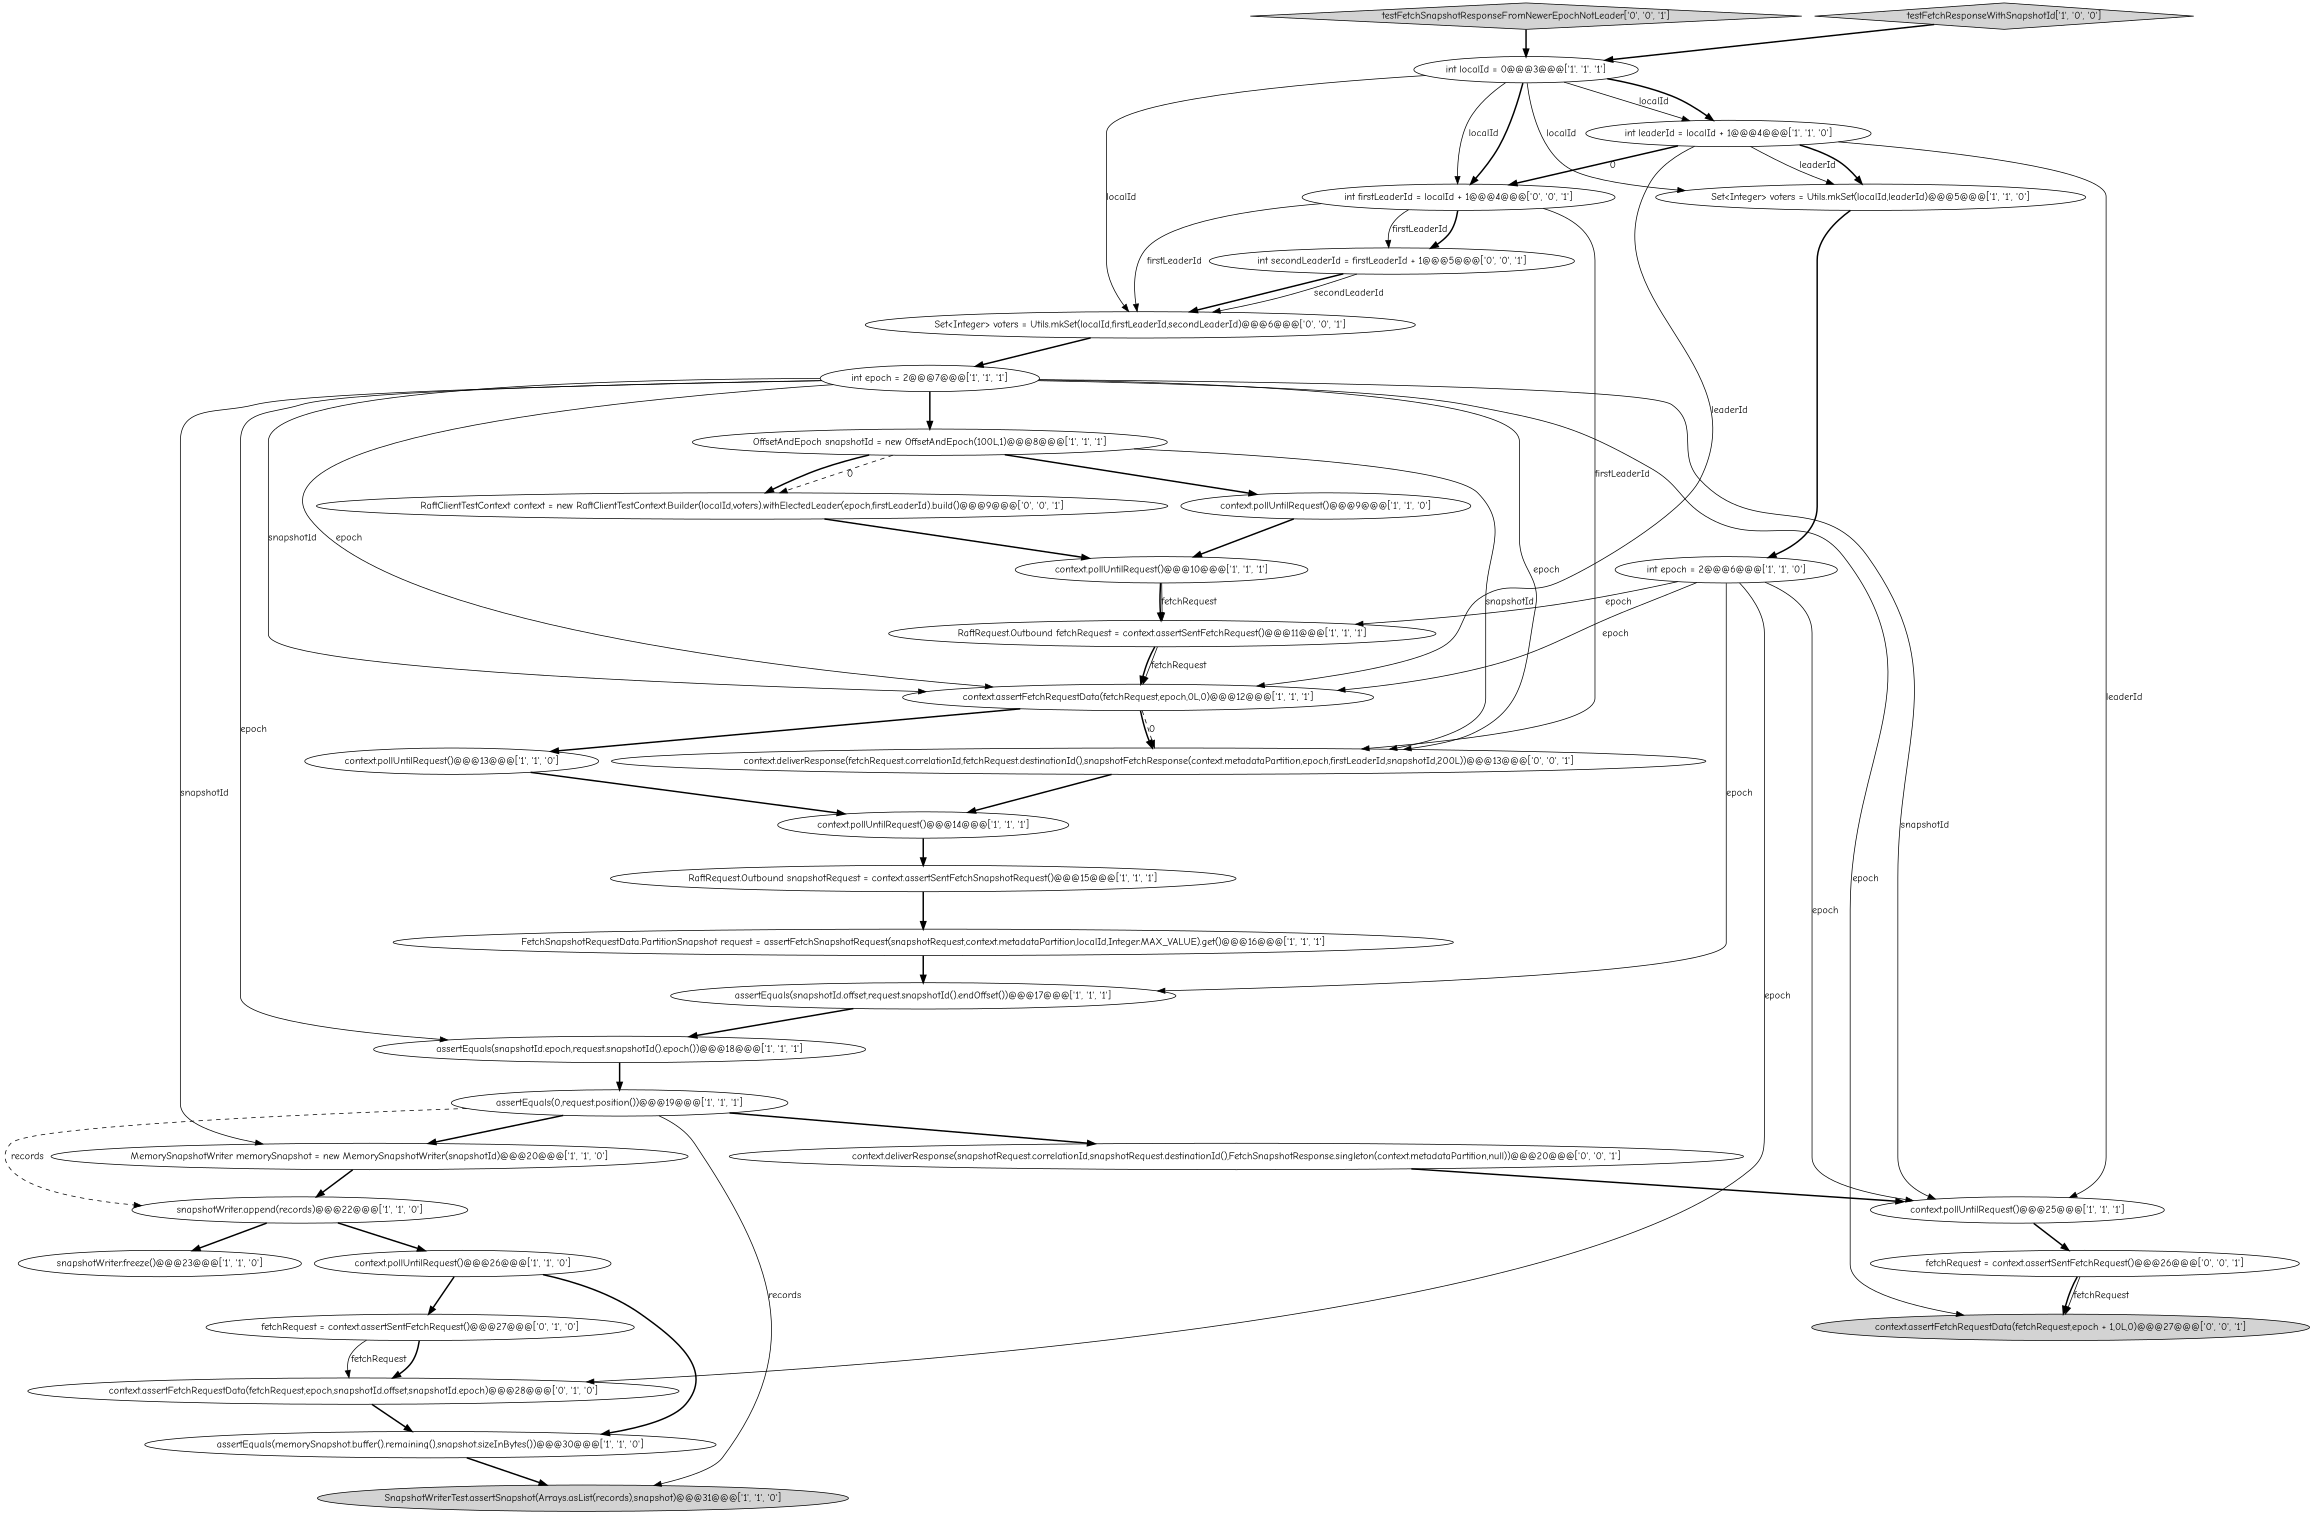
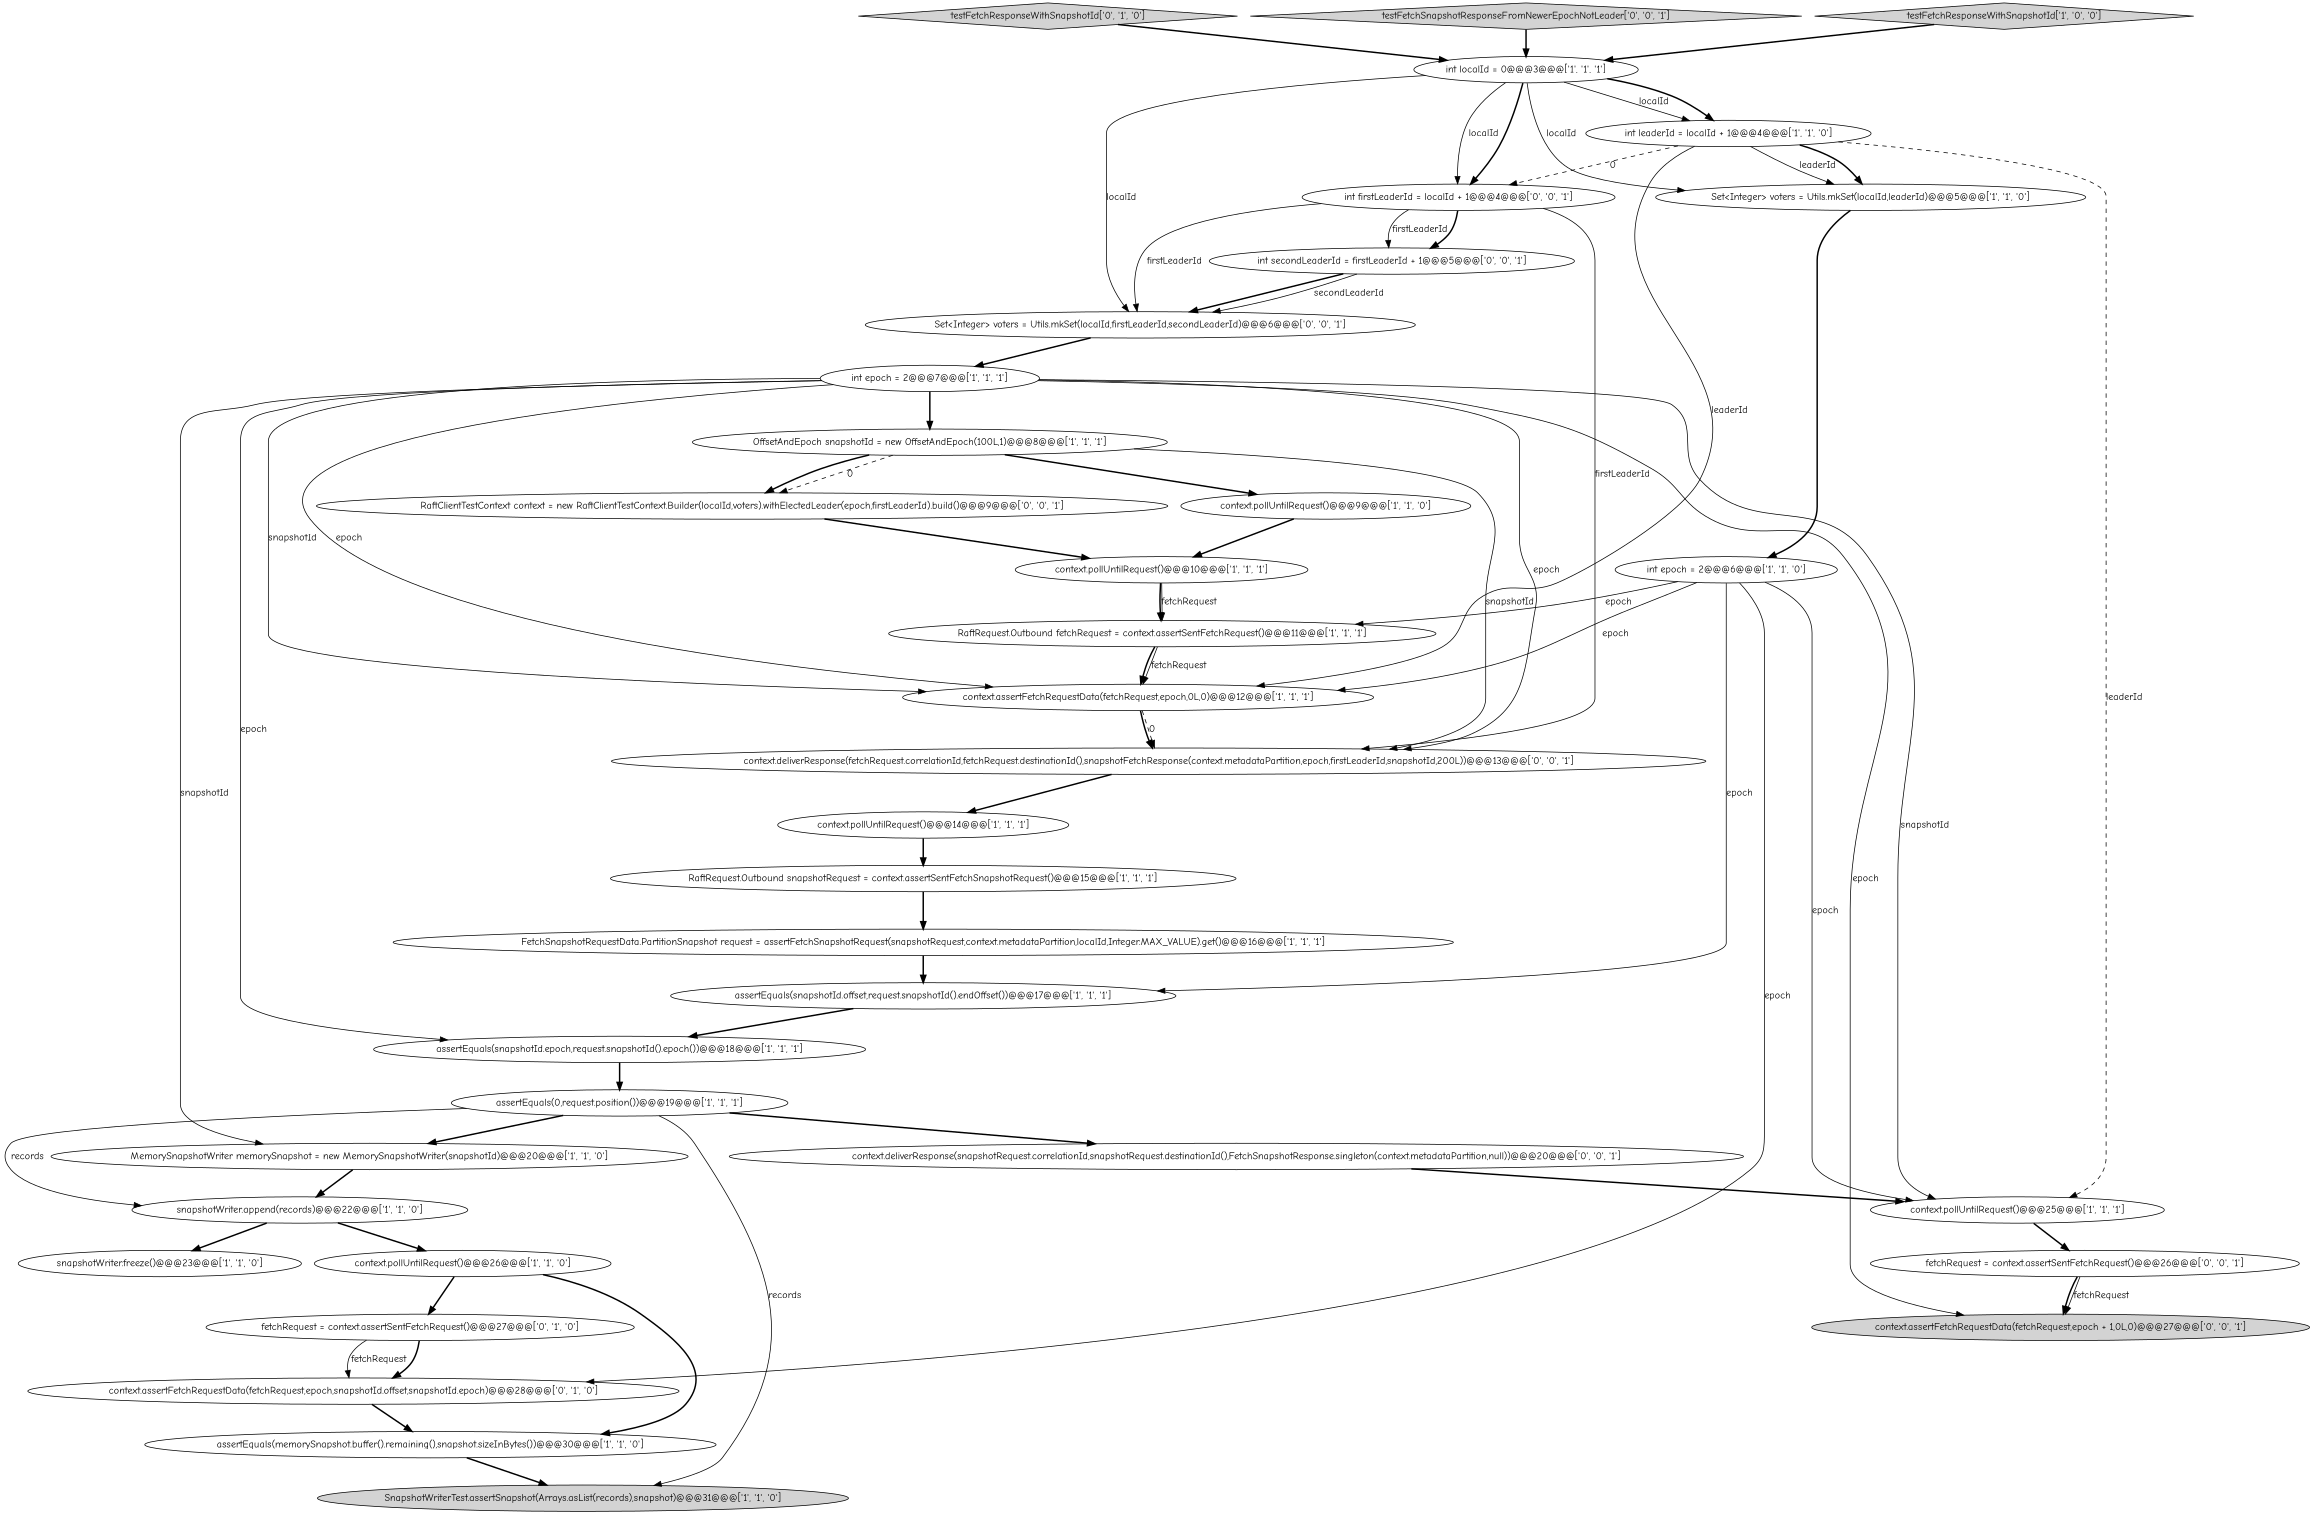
  digraph {
    fontname="Comic Neue"
    node [fillcolor=white fontname="Comic Neue" shape=ellipse style=filled]
    edge [fontname="Comic Neue" style=bold]
    n1 [label="RaftRequest.Outbound snapshotRequest = context.assertSentFetchSnapshotRequest()@@@15@@@['1', '1', '1']"]
    n2 [label="FetchSnapshotRequestData.PartitionSnapshot request = assertFetchSnapshotRequest(snapshotRequest,context.metadataPartition,localId,Integer.MAX_VALUE).get()@@@16@@@['1', '1', '1']"]
    n3 [label="assertEquals(snapshotId.offset,request.snapshotId().endOffset())@@@17@@@['1', '1', '1']"]
    n4 [label="MemorySnapshotWriter memorySnapshot = new MemorySnapshotWriter(snapshotId)@@@20@@@['1', '1', '0']"]
    n5 [label="snapshotWriter.append(records)@@@22@@@['1', '1', '0']"]
    n6 [label="context.pollUntilRequest()@@@26@@@['1', '1', '0']"]
    n7 [label="snapshotWriter.freeze()@@@23@@@['1', '1', '0']"]
    n8 [label="assertEquals(snapshotId.epoch,request.snapshotId().epoch())@@@18@@@['1', '1', '1']"]
    n9 [label="assertEquals(0,request.position())@@@19@@@['1', '1', '1']"]
    n10 [label="context.deliverResponse(fetchRequest.correlationId,fetchRequest.destinationId(),snapshotFetchResponse(context.metadataPartition,epoch,firstLeaderId,snapshotId,200L))@@@13@@@['0', '0', '1']"]
    n11 [label="context.pollUntilRequest()@@@14@@@['1', '1', '1']"]
-   n12 [label="context.pollUntilRequest()@@@13@@@['1', '1', '0']"]
    n13 [fillcolor=lightgray label="context.assertFetchRequestData(fetchRequest,epoch + 1,0L,0)@@@27@@@['0', '0', '1']"]
+   n14 [fillcolor=lightgray label="testFetchResponseWithSnapshotId['0', '1', '0']" shape=diamond]
    n15 [label="int localId = 0@@@3@@@['1', '1', '1']"]
    n16 [label="int firstLeaderId = localId + 1@@@4@@@['0', '0', '1']"]
    n17 [label="Set<Integer> voters = Utils.mkSet(localId,firstLeaderId,secondLeaderId)@@@6@@@['0', '0', '1']"]
    n18 [label="int leaderId = localId + 1@@@4@@@['1', '1', '0']"]
    n19 [label="Set<Integer> voters = Utils.mkSet(localId,leaderId)@@@5@@@['1', '1', '0']"]
    n20 [label="context.pollUntilRequest()@@@25@@@['1', '1', '1']"]
    n21 [label="fetchRequest = context.assertSentFetchRequest()@@@26@@@['0', '0', '1']"]
    n22 [label="assertEquals(memorySnapshot.buffer().remaining(),snapshot.sizeInBytes())@@@30@@@['1', '1', '0']"]
    n23 [label="fetchRequest = context.assertSentFetchRequest()@@@27@@@['0', '1', '0']"]
    n24 [label="context.assertFetchRequestData(fetchRequest,epoch,0L,0)@@@12@@@['1', '1', '1']"]
    n25 [label="int secondLeaderId = firstLeaderId + 1@@@5@@@['0', '0', '1']"]
    n26 [label="int epoch = 2@@@7@@@['1', '1', '1']"]
    n27 [fillcolor=lightgray label="SnapshotWriterTest.assertSnapshot(Arrays.asList(records),snapshot)@@@31@@@['1', '1', '0']"]
    n28 [label="context.deliverResponse(snapshotRequest.correlationId,snapshotRequest.destinationId(),FetchSnapshotResponse.singleton(context.metadataPartition,null))@@@20@@@['0', '0', '1']"]
    n29 [label="OffsetAndEpoch snapshotId = new OffsetAndEpoch(100L,1)@@@8@@@['1', '1', '1']"]
    n30 [label="context.pollUntilRequest()@@@9@@@['1', '1', '0']"]
    n31 [label="RaftClientTestContext context = new RaftClientTestContext.Builder(localId,voters).withElectedLeader(epoch,firstLeaderId).build()@@@9@@@['0', '0', '1']"]
    n32 [label="int epoch = 2@@@6@@@['1', '1', '0']"]
    n33 [label="context.assertFetchRequestData(fetchRequest,epoch,snapshotId.offset,snapshotId.epoch)@@@28@@@['0', '1', '0']"]
    n34 [label="RaftRequest.Outbound fetchRequest = context.assertSentFetchRequest()@@@11@@@['1', '1', '1']"]
    n35 [label="context.pollUntilRequest()@@@10@@@['1', '1', '1']"]
    n36 [fillcolor=lightgray label="testFetchSnapshotResponseFromNewerEpochNotLeader['0', '0', '1']" shape=diamond]
    n37 [fillcolor=lightgray label="testFetchResponseWithSnapshotId['1', '0', '0']" shape=diamond]
    n1 -> n2
    n2 -> n3
    n3 -> n8
    n4 -> n5
    n5 -> n6
    n5 -> n7
    n6 -> n22
    n6 -> n23
    n8 -> n9
    n9 -> n4
-   n9 -> n5 [label=records style=dashed]
+   n9 -> n5 [label=records style=solid]
    n9 -> n27 [label=records style=solid]
    n9 -> n28
    n10 -> n11
    n11 -> n1
-   n12 -> n11
+   n14 -> n15
    n15 -> n16 [label=localId style=solid]
    n15 -> n16
    n15 -> n17 [label=localId style=solid]
    n15 -> n18 [label=localId style=solid]
    n15 -> n18
    n15 -> n19 [label=localId style=solid]
    n16 -> n10 [label=firstLeaderId style=solid]
    n16 -> n17 [label=firstLeaderId style=solid]
    n16 -> n25 [label=firstLeaderId style=solid]
    n16 -> n25
    n17 -> n26
-   n18 -> n16 [label=0]
+   n18 -> n16 [label=0 style=dashed]
    n18 -> n19 [label=leaderId style=solid]
    n18 -> n19
-   n18 -> n20 [label=leaderId style=solid]
+   n18 -> n20 [label=leaderId style=dashed]
    n18 -> n24 [label=leaderId style=solid]
    n19 -> n32
    n20 -> n21
    n21 -> n13
    n21 -> n13 [label=fetchRequest style=solid]
    n22 -> n27
    n23 -> n33
    n23 -> n33 [label=fetchRequest style=solid]
    n24 -> n10
    n24 -> n10 [label=0 style=dashed]
-   n24 -> n12
    n25 -> n17
    n25 -> n17 [label=secondLeaderId style=solid]
    n26 -> n4 [label=snapshotId style=solid]
    n26 -> n8 [label=epoch style=solid]
    n26 -> n10 [label=epoch style=solid]
    n26 -> n13 [label=epoch style=solid]
    n26 -> n20 [label=snapshotId style=solid]
    n26 -> n24 [label=epoch style=solid]
    n26 -> n24 [label=snapshotId style=solid]
    n26 -> n29
    n28 -> n20
    n29 -> n10 [label=snapshotId style=solid]
    n29 -> n30
    n29 -> n31 [label=0 style=dashed]
    n29 -> n31
    n30 -> n35
    n31 -> n35
    n32 -> n3 [label=epoch style=solid]
    n32 -> n20 [label=epoch style=solid]
    n32 -> n24 [label=epoch style=solid]
    n32 -> n33 [label=epoch style=solid]
    n32 -> n34 [label=epoch style=solid]
    n33 -> n22
    n34 -> n24 [label=fetchRequest style=solid]
    n34 -> n24
    n35 -> n34 [label=fetchRequest style=solid]
    n35 -> n34
    n36 -> n15
    n37 -> n15
  }
